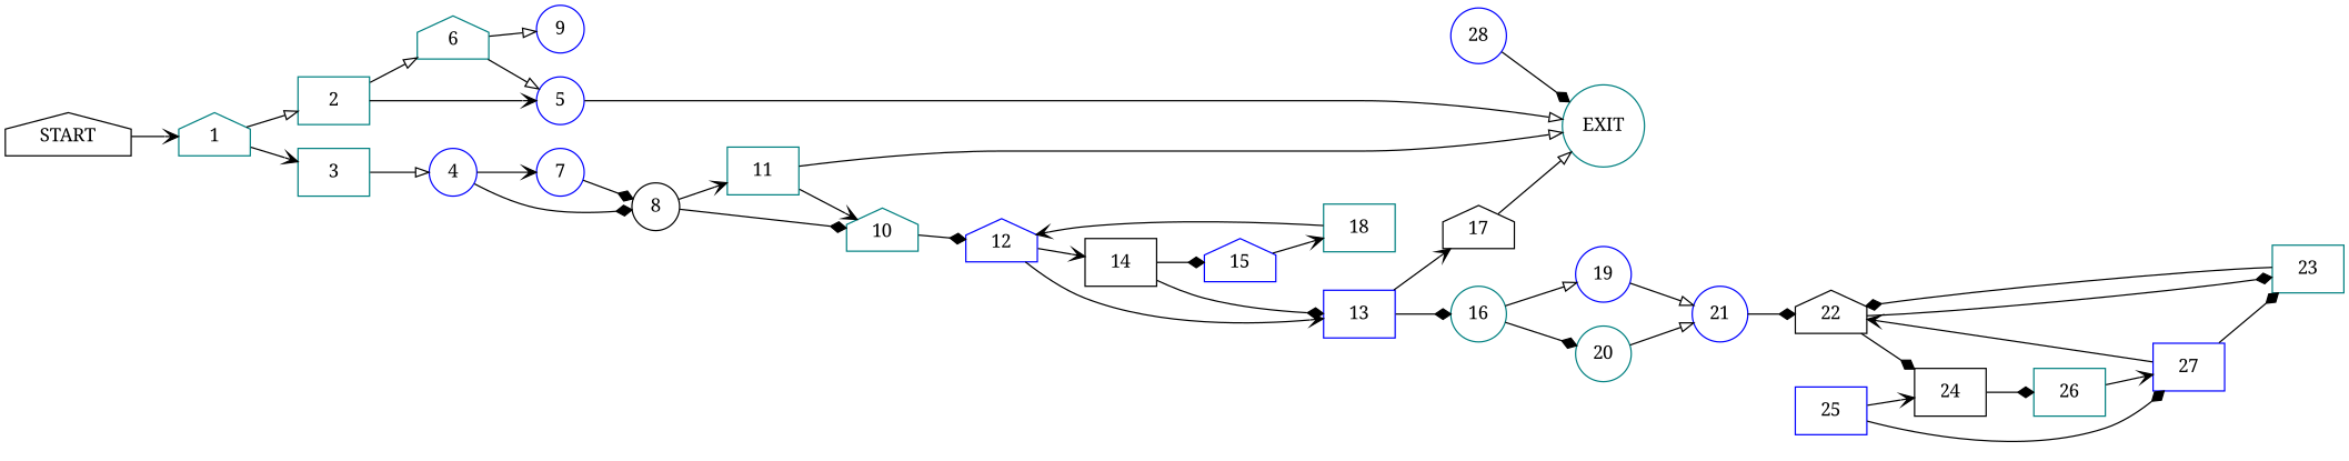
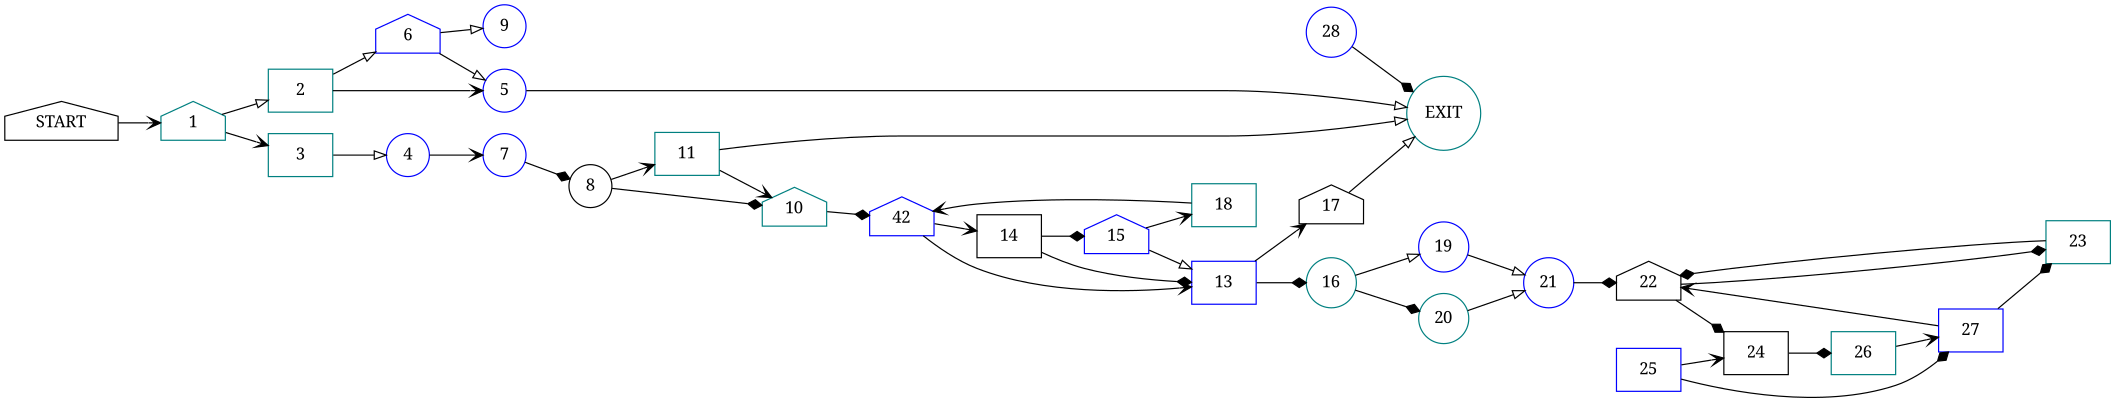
  digraph {
    fontname="Noto Serif"
    rankdir=LR
    node [color=teal fontname="Noto Serif" shape=box]
    edge [arrowhead=diamond fontname="Noto Serif"]
    n1 [color=black label=START shape=house]
    1 [shape=house]
    2
    3
    n5 [label=EXIT shape=circle]
    5 [color=blue shape=circle]
-   6 [shape=house]
+   6 [color=blue shape=house]
    4 [color=blue shape=circle]
    9 [color=blue shape=circle]
    7 [color=blue shape=circle]
    8 [color=black shape=circle]
    10 [shape=house]
    11
-   12 [color=blue shape=house]
+   12 [color=blue shape=house label=42]
    13 [color=blue]
    14 [color=black]
    16 [shape=circle]
    17 [color=black shape=house]
    15 [color=blue shape=house]
    19 [color=blue shape=circle]
    20 [shape=circle]
    18
    21 [color=blue shape=circle]
    22 [color=black shape=house]
    23
    24 [color=black]
    26
    25 [color=blue]
    27 [color=blue]
    28 [color=blue shape=circle]
    n1 -> 1 [arrowhead=vee]
    1 -> 2 [arrowhead=onormal]
    1 -> 3 [arrowhead=vee]
    2 -> 5 [arrowhead=vee]
    2 -> 6 [arrowhead=onormal]
    3 -> 4 [arrowhead=onormal]
    5 -> n5 [arrowhead=onormal]
    6 -> 5 [arrowhead=onormal]
    6 -> 9 [arrowhead=onormal]
    4 -> 7 [arrowhead=vee]
-   4 -> 8
    7 -> 8
    8 -> 10
    8 -> 11 [arrowhead=vee]
    10 -> 12
    11 -> n5 [arrowhead=onormal]
    11 -> 10 [arrowhead=vee]
    12 -> 13 [arrowhead=vee]
    12 -> 14 [arrowhead=vee]
    13 -> 16
    13 -> 17 [arrowhead=vee]
    14 -> 13
    14 -> 15
    16 -> 19 [arrowhead=onormal]
    16 -> 20
    17 -> n5 [arrowhead=onormal]
+   15 -> 13 [arrowhead=onormal]
    15 -> 18 [arrowhead=vee]
    19 -> 21 [arrowhead=onormal]
    20 -> 21 [arrowhead=onormal]
    18 -> 12 [arrowhead=vee]
    21 -> 22
    22 -> 23
    22 -> 24
    23 -> 22
    24 -> 26
    26 -> 27 [arrowhead=vee]
    25 -> 24 [arrowhead=vee]
    25 -> 27
    27 -> 22 [arrowhead=vee]
    27 -> 23
    28 -> n5
  }
